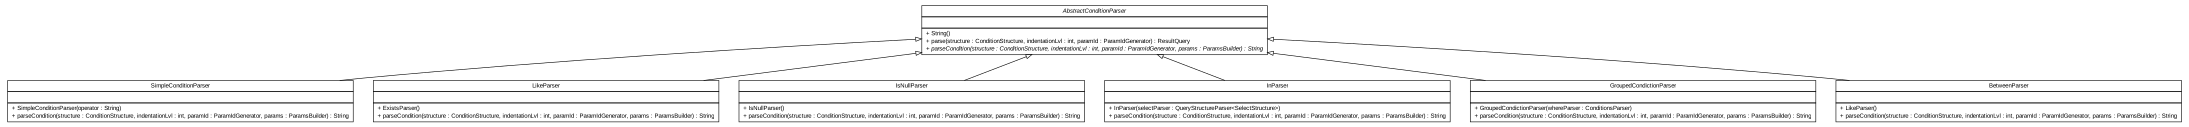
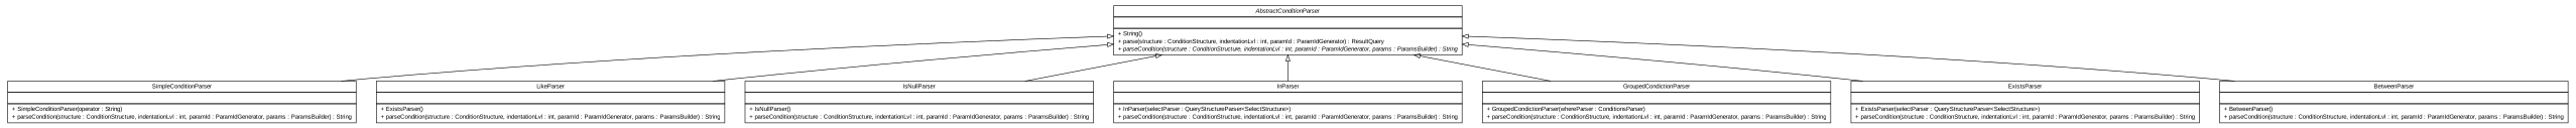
  digraph {
    nodesep=0.25
    ranksep=0.5
    node [fontcolor=black fontname=arial fontsize=10.0 shape=plaintext]
    edge [arrowtail=empty dir=back fontname=arial fontsize=10 headport=p labelfontname=arial labelfontsize=10 tailport=p]
    n1 [label=<<table title="br.gov.to.sefaz.persistence.query.parser.where.conditions.SimpleConditionParser" border="0" cellborder="1" cellspacing="0" cellpadding="2" port="p" href="./SimpleConditionParser.html"> 		<tr><td><table border="0" cellspacing="0" cellpadding="1"> <tr><td align="center" balign="center"> SimpleConditionParser </td></tr> 		</table></td></tr> 		<tr><td><table border="0" cellspacing="0" cellpadding="1"> <tr><td align="left" balign="left">  </td></tr> 		</table></td></tr> 		<tr><td><table border="0" cellspacing="0" cellpadding="1"> <tr><td align="left" balign="left"> + SimpleConditionParser(operator : String) </td></tr> <tr><td align="left" balign="left"> + parseCondition(structure : ConditionStructure, indentationLvl : int, paramId : ParamIdGenerator, params : ParamsBuilder) : String </td></tr> 		</table></td></tr> 		</table>>]
    n2 [label=<<table title="br.gov.to.sefaz.persistence.query.parser.where.conditions.LikeParser" border="0" cellborder="1" cellspacing="0" cellpadding="2" port="p" href="./LikeParser.html"> 		<tr><td><table border="0" cellspacing="0" cellpadding="1"> <tr><td align="center" balign="center"> LikeParser </td></tr> 		</table></td></tr> 		<tr><td><table border="0" cellspacing="0" cellpadding="1"> <tr><td align="left" balign="left">  </td></tr> 		</table></td></tr> 		<tr><td><table border="0" cellspacing="0" cellpadding="1"> <tr><td align="left" balign="left"> + ExistsParser() </td></tr> <tr><td align="left" balign="left"> + parseCondition(structure : ConditionStructure, indentationLvl : int, paramId : ParamIdGenerator, params : ParamsBuilder) : String </td></tr> 		</table></td></tr> 		</table>>]
    n3 [label=<<table title="br.gov.to.sefaz.persistence.query.parser.where.conditions.IsNullParser" border="0" cellborder="1" cellspacing="0" cellpadding="2" port="p" href="./IsNullParser.html"> 		<tr><td><table border="0" cellspacing="0" cellpadding="1"> <tr><td align="center" balign="center"> IsNullParser </td></tr> 		</table></td></tr> 		<tr><td><table border="0" cellspacing="0" cellpadding="1"> <tr><td align="left" balign="left">  </td></tr> 		</table></td></tr> 		<tr><td><table border="0" cellspacing="0" cellpadding="1"> <tr><td align="left" balign="left"> + IsNullParser() </td></tr> <tr><td align="left" balign="left"> + parseCondition(structure : ConditionStructure, indentationLvl : int, paramId : ParamIdGenerator, params : ParamsBuilder) : String </td></tr> 		</table></td></tr> 		</table>>]
    n4 [label=<<table title="br.gov.to.sefaz.persistence.query.parser.where.conditions.InParser" border="0" cellborder="1" cellspacing="0" cellpadding="2" port="p" href="./InParser.html"> 		<tr><td><table border="0" cellspacing="0" cellpadding="1"> <tr><td align="center" balign="center"> InParser </td></tr> 		</table></td></tr> 		<tr><td><table border="0" cellspacing="0" cellpadding="1"> <tr><td align="left" balign="left">  </td></tr> 		</table></td></tr> 		<tr><td><table border="0" cellspacing="0" cellpadding="1"> <tr><td align="left" balign="left"> + InParser(selectParser : QueryStructureParser&lt;SelectStructure&gt;) </td></tr> <tr><td align="left" balign="left"> + parseCondition(structure : ConditionStructure, indentationLvl : int, paramId : ParamIdGenerator, params : ParamsBuilder) : String </td></tr> 		</table></td></tr> 		</table>>]
    n5 [label=<<table title="br.gov.to.sefaz.persistence.query.parser.where.conditions.GroupedCondictionParser" border="0" cellborder="1" cellspacing="0" cellpadding="2" port="p" href="./GroupedCondictionParser.html"> 		<tr><td><table border="0" cellspacing="0" cellpadding="1"> <tr><td align="center" balign="center"> GroupedCondictionParser </td></tr> 		</table></td></tr> 		<tr><td><table border="0" cellspacing="0" cellpadding="1"> <tr><td align="left" balign="left">  </td></tr> 		</table></td></tr> 		<tr><td><table border="0" cellspacing="0" cellpadding="1"> <tr><td align="left" balign="left"> + GroupedCondictionParser(whereParser : ConditionsParser) </td></tr> <tr><td align="left" balign="left"> + parseCondition(structure : ConditionStructure, indentationLvl : int, paramId : ParamIdGenerator, params : ParamsBuilder) : String </td></tr> 		</table></td></tr> 		</table>>]
-   n7 [label=<<table title="br.gov.to.sefaz.persistence.query.parser.where.conditions.BetweenParser" border="0" cellborder="1" cellspacing="0" cellpadding="2" port="p" href="./BetweenParser.html"> 		<tr><td><table border="0" cellspacing="0" cellpadding="1"> <tr><td align="center" balign="center"> BetweenParser </td></tr> 		</table></td></tr> 		<tr><td><table border="0" cellspacing="0" cellpadding="1"> <tr><td align="left" balign="left">  </td></tr> 		</table></td></tr> 		<tr><td><table border="0" cellspacing="0" cellpadding="1"> <tr><td align="left" balign="left"> + LikeParser() </td></tr> <tr><td align="left" balign="left"> + parseCondition(structure : ConditionStructure, indentationLvl : int, paramId : ParamIdGenerator, params : ParamsBuilder) : String </td></tr> 		</table></td></tr> 		</table>>]
+   n6 [label=<<table title="br.gov.to.sefaz.persistence.query.parser.where.conditions.ExistsParser" border="0" cellborder="1" cellspacing="0" cellpadding="2" port="p" href="./ExistsParser.html"> 		<tr><td><table border="0" cellspacing="0" cellpadding="1"> <tr><td align="center" balign="center"> ExistsParser </td></tr> 		</table></td></tr> 		<tr><td><table border="0" cellspacing="0" cellpadding="1"> <tr><td align="left" balign="left">  </td></tr> 		</table></td></tr> 		<tr><td><table border="0" cellspacing="0" cellpadding="1"> <tr><td align="left" balign="left"> + ExistsParser(selectParser : QueryStructureParser&lt;SelectStructure&gt;) </td></tr> <tr><td align="left" balign="left"> + parseCondition(structure : ConditionStructure, indentationLvl : int, paramId : ParamIdGenerator, params : ParamsBuilder) : String </td></tr> 		</table></td></tr> 		</table>>]
+   n7 [label=<<table title="br.gov.to.sefaz.persistence.query.parser.where.conditions.BetweenParser" border="0" cellborder="1" cellspacing="0" cellpadding="2" port="p" href="./BetweenParser.html"> 		<tr><td><table border="0" cellspacing="0" cellpadding="1"> <tr><td align="center" balign="center"> BetweenParser </td></tr> 		</table></td></tr> 		<tr><td><table border="0" cellspacing="0" cellpadding="1"> <tr><td align="left" balign="left">  </td></tr> 		</table></td></tr> 		<tr><td><table border="0" cellspacing="0" cellpadding="1"> <tr><td align="left" balign="left"> + BetweenParser() </td></tr> <tr><td align="left" balign="left"> + parseCondition(structure : ConditionStructure, indentationLvl : int, paramId : ParamIdGenerator, params : ParamsBuilder) : String </td></tr> 		</table></td></tr> 		</table>>]
    n8 [label=<<table title="br.gov.to.sefaz.persistence.query.parser.where.conditions.AbstractConditionParser" border="0" cellborder="1" cellspacing="0" cellpadding="2" port="p" href="./AbstractConditionParser.html"> 		<tr><td><table border="0" cellspacing="0" cellpadding="1"> <tr><td align="center" balign="center"><font face="arial italic"> AbstractConditionParser </font></td></tr> 		</table></td></tr> 		<tr><td><table border="0" cellspacing="0" cellpadding="1"> <tr><td align="left" balign="left">  </td></tr> 		</table></td></tr> 		<tr><td><table border="0" cellspacing="0" cellpadding="1"> <tr><td align="left" balign="left"> + String() </td></tr> <tr><td align="left" balign="left"> + parse(structure : ConditionStructure, indentationLvl : int, paramId : ParamIdGenerator) : ResultQuery </td></tr> <tr><td align="left" balign="left"><font face="arial italic" point-size="10.0"> + parseCondition(structure : ConditionStructure, indentationLvl : int, paramId : ParamIdGenerator, params : ParamsBuilder) : String </font></td></tr> 		</table></td></tr> 		</table>>]
    n8 -> n1
    n8 -> n2
    n8 -> n3
    n8 -> n4
    n8 -> n5
+   n8 -> n6
    n8 -> n7
  }
